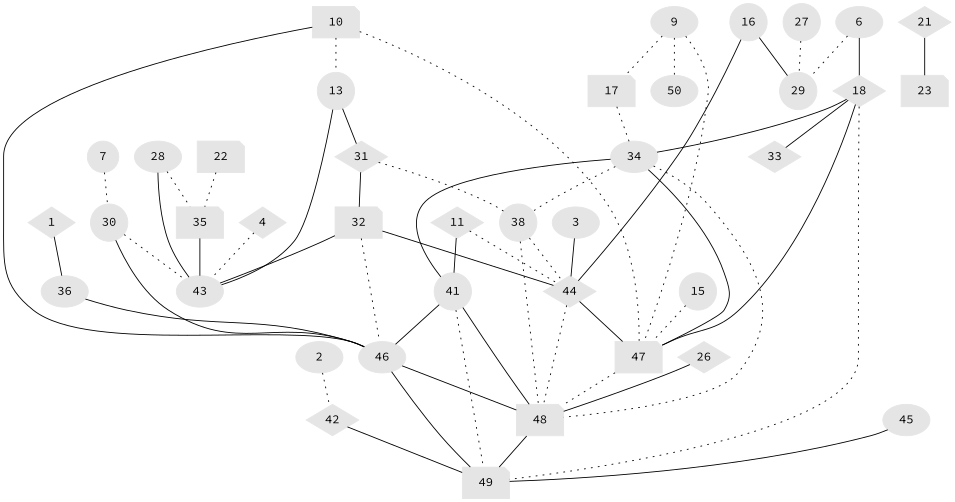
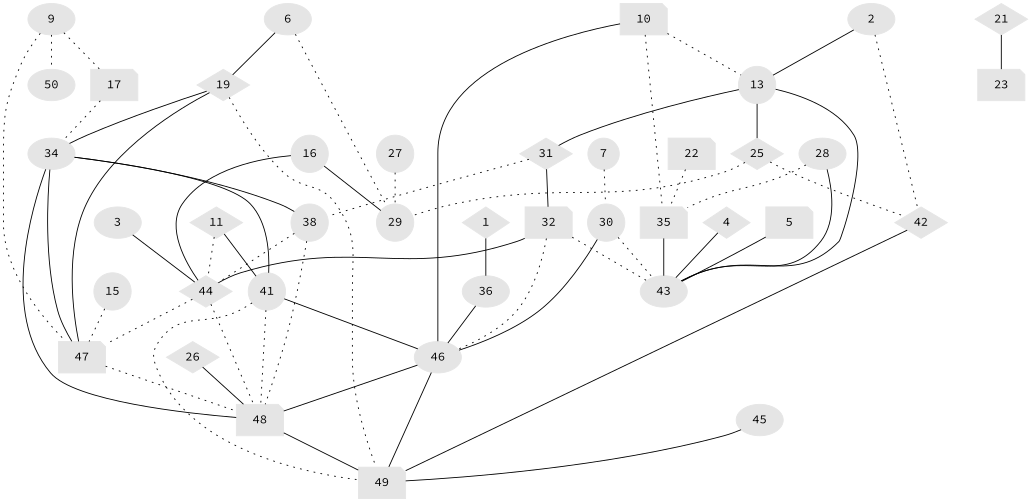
  graph {
    fontname="Source Code Pro"
    node [color=gray90 fontname="Source Code Pro" shape=ellipse style=filled]
    edge [fontname="Source Code Pro" style=solid weight=1.0]
    36
    1 [shape=diamond]
    46
    2
    13 [shape=circle]
    42 [shape=diamond]
    43
+   25 [shape=diamond]
    31 [shape=diamond]
    49 [shape=note]
    3
    44 [shape=diamond]
    47 [shape=note]
    48 [shape=note]
    4 [shape=diamond]
+   5 [shape=note]
    6
-   18 [shape=diamond]
+   18 [shape=diamond label=19]
    29 [shape=circle]
    34
-   33 [shape=diamond]
    7 [shape=circle]
    30 [shape=circle]
    9
    17 [shape=note]
    50
    10 [shape=note]
    11 [shape=diamond]
    41 [shape=circle]
    32 [shape=note]
    38 [shape=circle]
    15 [shape=circle]
    16 [shape=circle]
    23 [shape=note]
    21 [shape=diamond]
    22 [shape=note]
    35 [shape=note]
    26 [shape=diamond]
    27 [shape=circle]
    28
    45
    36 -- 46
    1 -- 36
    46 -- 49
    46 -- 48
+   2 -- 13
    2 -- 42 [style=dotted]
    13 -- 43
+   13 -- 25
    13 -- 31
    42 -- 49
+   25 -- 42 [style=dotted]
+   25 -- 29 [style=dotted]
    31 -- 32
    31 -- 38 [style=dotted]
    3 -- 44
-   44 -- 47
+   44 -- 47 [style=dotted]
    44 -- 48 [style=dotted]
    47 -- 48 [style=dotted]
    48 -- 49
-   4 -- 43 [style=dotted]
+   4 -- 43
+   5 -- 43
    6 -- 18
    6 -- 29 [style=dotted]
    18 -- 49 [style=dotted]
    18 -- 47
    18 -- 34
-   18 -- 33
    34 -- 47
-   34 -- 48 [style=dotted]
+   34 -- 48
    34 -- 41
-   34 -- 38 [style=dotted]
+   34 -- 38
    7 -- 30 [style=dotted]
    30 -- 46
    30 -- 43 [style=dotted]
    9 -- 47 [style=dotted]
    9 -- 17 [style=dotted]
    9 -- 50 [style=dotted]
    17 -- 34 [style=dotted]
    10 -- 46
    10 -- 13 [style=dotted]
-   10 -- 47 [style=dotted]
+   10 -- 35 [style=dotted]
    11 -- 44 [style=dotted]
    11 -- 41
    41 -- 46
    41 -- 49 [style=dotted]
-   41 -- 48
+   41 -- 48 [style=dotted]
    32 -- 46 [style=dotted]
-   32 -- 43
+   32 -- 43 [style=dotted]
    32 -- 44
    38 -- 44 [style=dotted]
    38 -- 48 [style=dotted]
    15 -- 47 [style=dotted]
    16 -- 44
    16 -- 29
    21 -- 23
    22 -- 35 [style=dotted]
    35 -- 43 [weight=2.0]
    26 -- 48
    27 -- 29 [style=dotted]
    28 -- 43
    28 -- 35 [style=dotted]
    45 -- 49
  }
